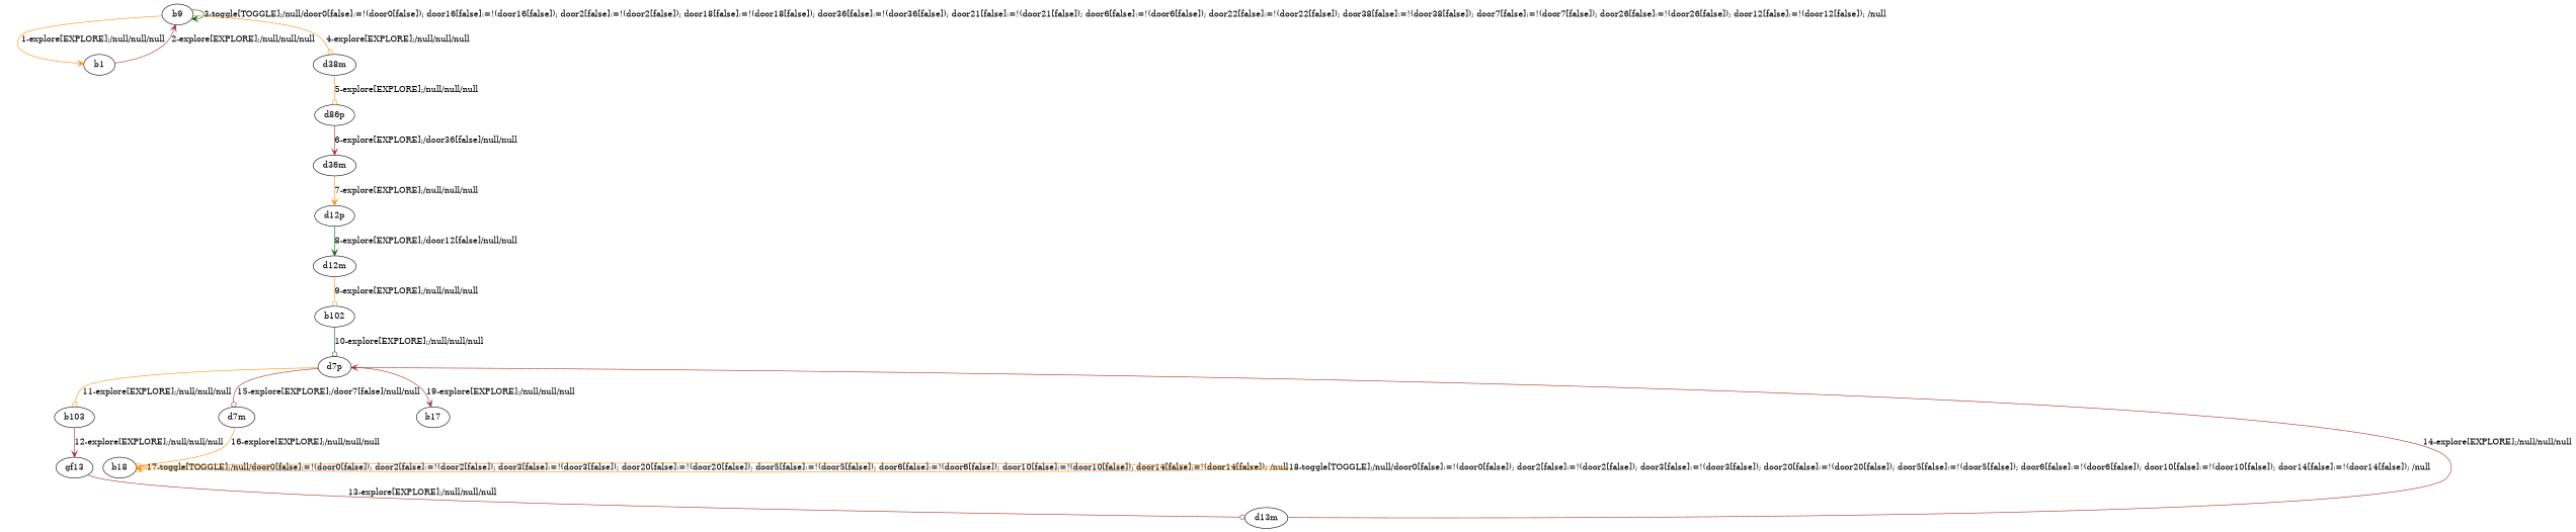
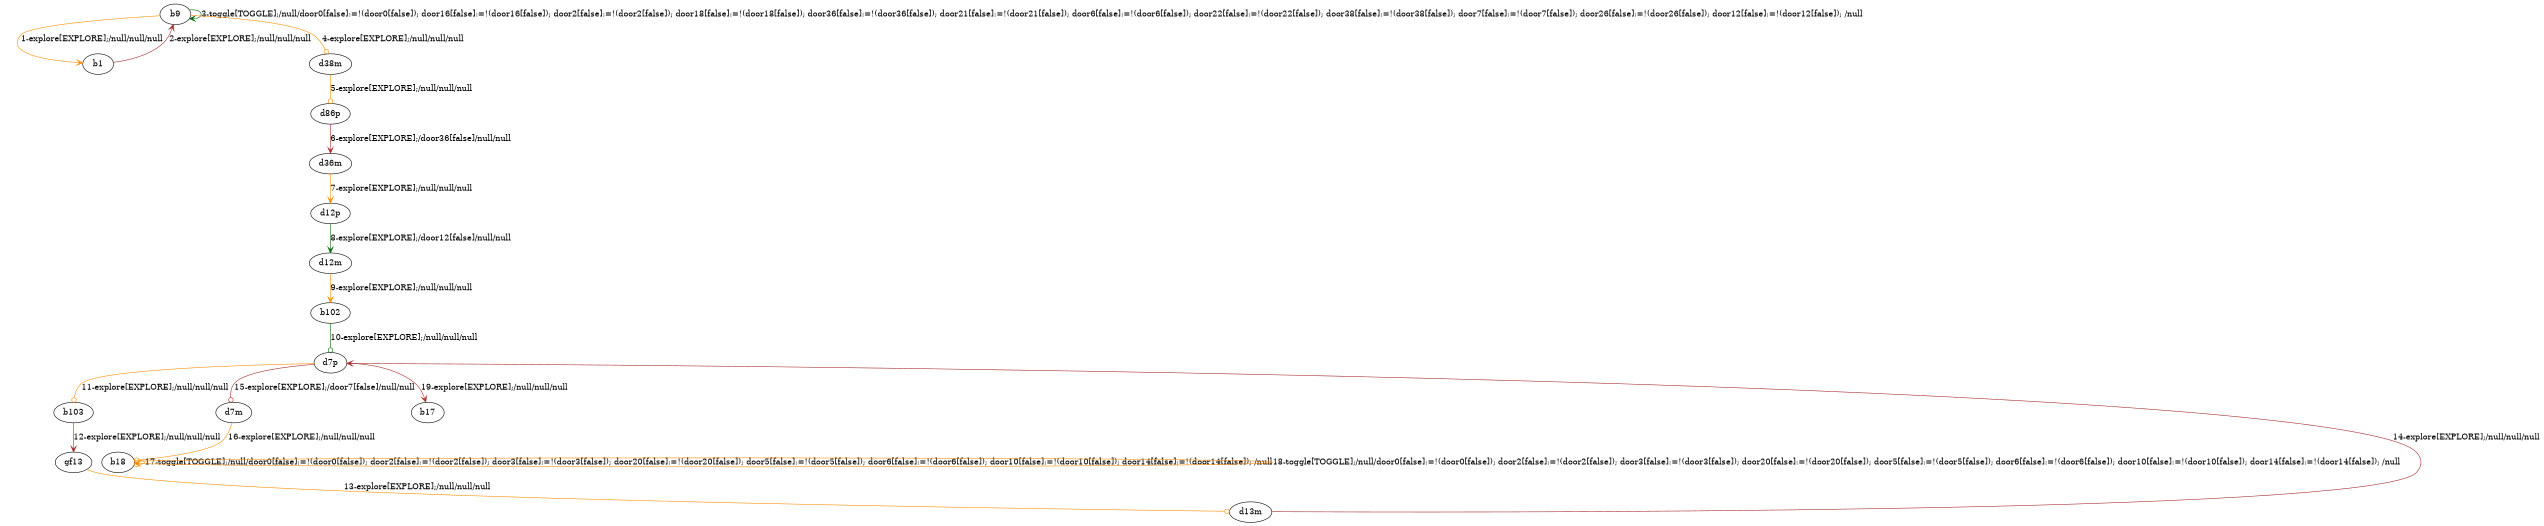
  digraph {
    edge [arrowhead=vee color=darkorange]
    n1 [label=b9]
    b1
    d38m
    n4 [label=d86p]
    d36m
    d12p
    d12m
    b102
    d7p
    b103
    d7m
    b17
    gf13
    b18
    d13m
    n1 -> n1 [color=darkgreen label="3-toggle[TOGGLE];/null/door0[false]:=!(door0[false]); door16[false]:=!(door16[false]); door2[false]:=!(door2[false]); door18[false]:=!(door18[false]); door36[false]:=!(door36[false]); door21[false]:=!(door21[false]); door6[false]:=!(door6[false]); door22[false]:=!(door22[false]); door38[false]:=!(door38[false]); door7[false]:=!(door7[false]); door26[false]:=!(door26[false]); door12[false]:=!(door12[false]); /null"]
    n1 -> b1 [label="1-explore[EXPLORE];/null/null/null"]
    n1 -> d38m [arrowhead=odot label="4-explore[EXPLORE];/null/null/null"]
    b1 -> n1 [color=brown label="2-explore[EXPLORE];/null/null/null"]
    d38m -> n4 [arrowhead=odot label="5-explore[EXPLORE];/null/null/null"]
    n4 -> d36m [color=brown label="6-explore[EXPLORE];/door36[false]/null/null"]
    d36m -> d12p [label="7-explore[EXPLORE];/null/null/null"]
    d12p -> d12m [color=darkgreen label="8-explore[EXPLORE];/door12[false]/null/null"]
-   d12m -> b102 [arrowhead=odot label="9-explore[EXPLORE];/null/null/null"]
+   d12m -> b102 [label="9-explore[EXPLORE];/null/null/null"]
    b102 -> d7p [arrowhead=odot color=darkgreen label="10-explore[EXPLORE];/null/null/null"]
    d7p -> b103 [arrowhead=odot label="11-explore[EXPLORE];/null/null/null"]
    d7p -> d7m [arrowhead=odot color=brown label="15-explore[EXPLORE];/door7[false]/null/null"]
    d7p -> b17 [color=brown label="19-explore[EXPLORE];/null/null/null"]
    b103 -> gf13 [color=brown label="12-explore[EXPLORE];/null/null/null"]
    d7m -> b18 [arrowhead=odot label="16-explore[EXPLORE];/null/null/null"]
-   gf13 -> d13m [arrowhead=odot color=brown label="13-explore[EXPLORE];/null/null/null"]
+   gf13 -> d13m [arrowhead=odot label="13-explore[EXPLORE];/null/null/null"]
    b18 -> b18 [arrowhead=odot label="17-toggle[TOGGLE];/null/door0[false]:=!(door0[false]); door2[false]:=!(door2[false]); door3[false]:=!(door3[false]); door20[false]:=!(door20[false]); door5[false]:=!(door5[false]); door6[false]:=!(door6[false]); door10[false]:=!(door10[false]); door14[false]:=!(door14[false]); /null"]
    b18 -> b18 [label="18-toggle[TOGGLE];/null/door0[false]:=!(door0[false]); door2[false]:=!(door2[false]); door3[false]:=!(door3[false]); door20[false]:=!(door20[false]); door5[false]:=!(door5[false]); door6[false]:=!(door6[false]); door10[false]:=!(door10[false]); door14[false]:=!(door14[false]); /null"]
    d13m -> d7p [color=brown label="14-explore[EXPLORE];/null/null/null"]
  }
